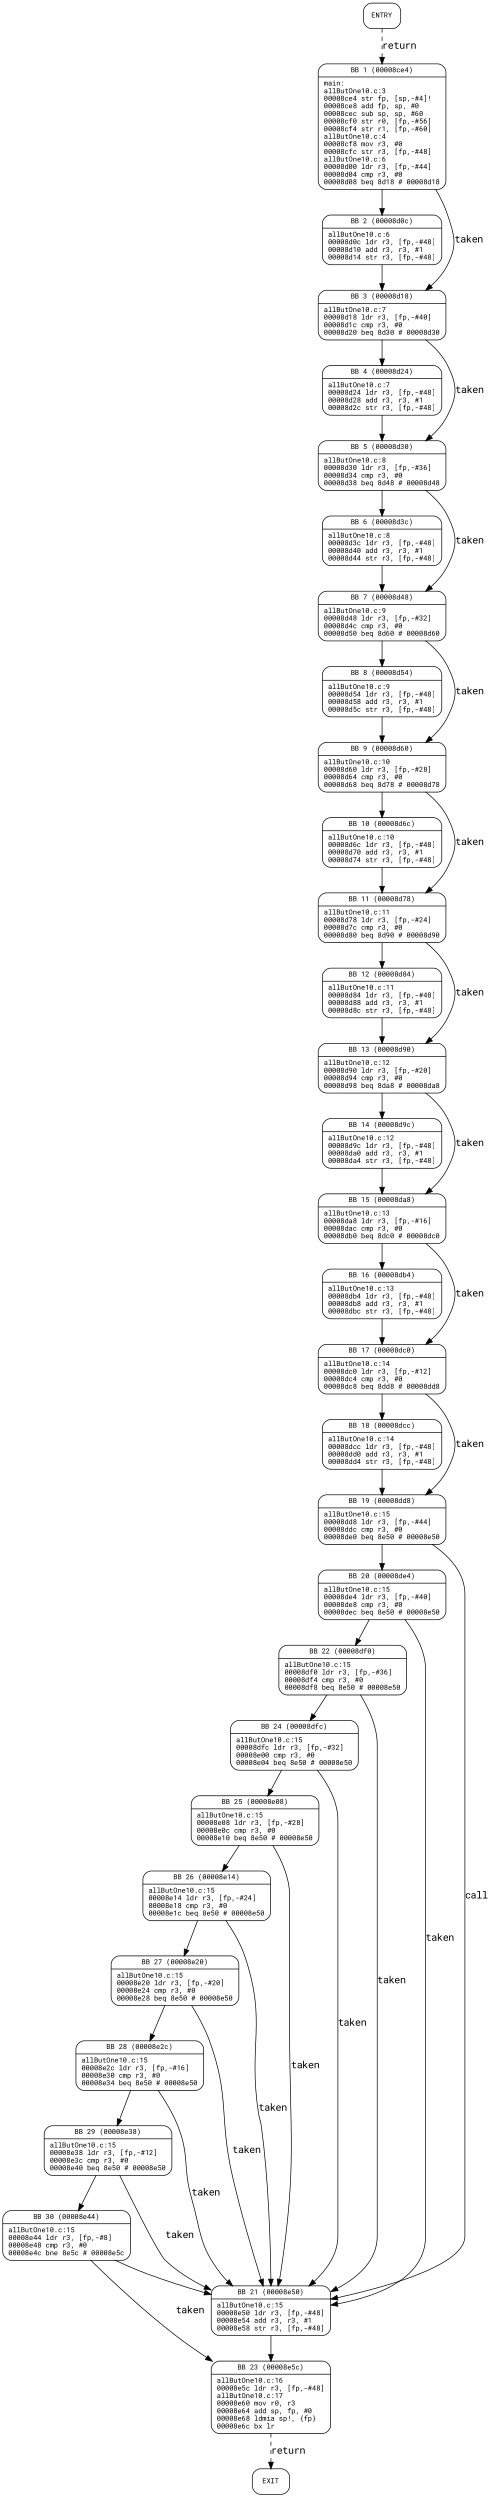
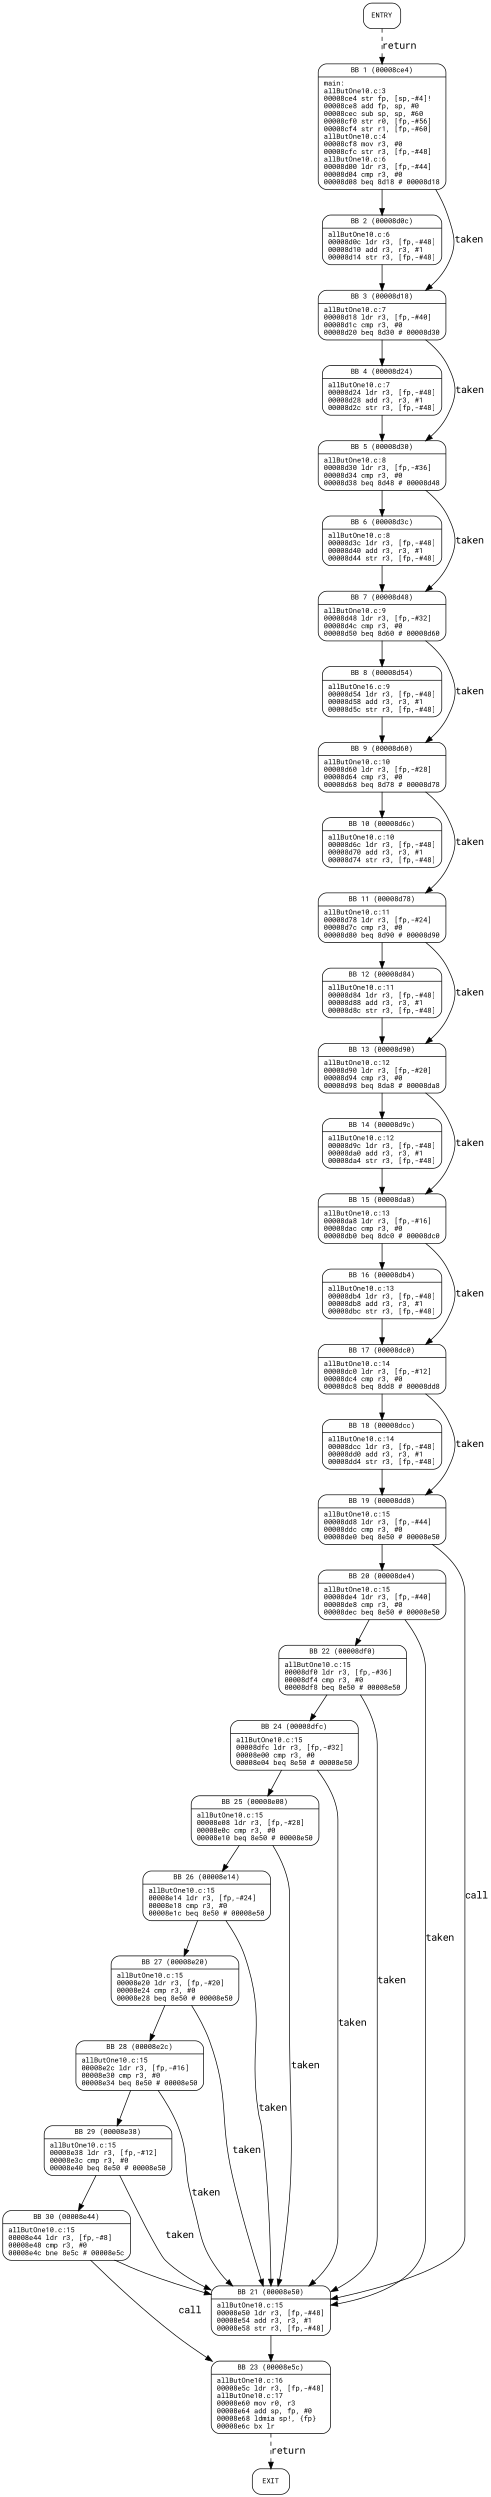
  digraph {
    fontname="Roboto Mono"
    node [fontname="Roboto Mono" fontsize=10 labeljust=l shape=Mrecord]
    edge [fontname="Roboto Mono" weight=4]
    n1 [label=ENTRY]
    n2 [label="{BB 1 (00008ce4) | main:\lallButOne10.c:3\l00008ce4    str fp, [sp,-#4]!\l00008ce8    add fp, sp, #0\l00008cec    sub sp, sp, #60\l00008cf0    str r0, [fp,-#56]\l00008cf4    str r1, [fp,-#60]\lallButOne10.c:4\l00008cf8    mov r3, #0\l00008cfc    str r3, [fp,-#48]\lallButOne10.c:6\l00008d00    ldr r3, [fp,-#44]\l00008d04    cmp r3, #0\l00008d08    beq 8d18    # 00008d18\l }"]
    n3 [label="{BB 2 (00008d0c) | allButOne10.c:6\l00008d0c    ldr r3, [fp,-#48]\l00008d10    add r3, r3, #1\l00008d14    str r3, [fp,-#48]\l }"]
    n4 [label="{BB 3 (00008d18) | allButOne10.c:7\l00008d18    ldr r3, [fp,-#40]\l00008d1c    cmp r3, #0\l00008d20    beq 8d30    # 00008d30\l }"]
    n5 [label="{BB 4 (00008d24) | allButOne10.c:7\l00008d24    ldr r3, [fp,-#48]\l00008d28    add r3, r3, #1\l00008d2c    str r3, [fp,-#48]\l }"]
    n6 [label="{BB 5 (00008d30) | allButOne10.c:8\l00008d30    ldr r3, [fp,-#36]\l00008d34    cmp r3, #0\l00008d38    beq 8d48    # 00008d48\l }"]
    n7 [label="{BB 6 (00008d3c) | allButOne10.c:8\l00008d3c    ldr r3, [fp,-#48]\l00008d40    add r3, r3, #1\l00008d44    str r3, [fp,-#48]\l }"]
    n8 [label="{BB 7 (00008d48) | allButOne10.c:9\l00008d48    ldr r3, [fp,-#32]\l00008d4c    cmp r3, #0\l00008d50    beq 8d60    # 00008d60\l }"]
-   n9 [label="{BB 8 (00008d54) | allButOne10.c:9\l00008d54    ldr r3, [fp,-#48]\l00008d58    add r3, r3, #1\l00008d5c    str r3, [fp,-#48]\l }"]
+   n9 [label="{BB 8 (00008d54) | allButOne16.c:9\l00008d54    ldr r3, [fp,-#48]\l00008d58    add r3, r3, #1\l00008d5c    str r3, [fp,-#48]\l }"]
    n10 [label="{BB 9 (00008d60) | allButOne10.c:10\l00008d60    ldr r3, [fp,-#28]\l00008d64    cmp r3, #0\l00008d68    beq 8d78    # 00008d78\l }"]
    n11 [label="{BB 10 (00008d6c) | allButOne10.c:10\l00008d6c    ldr r3, [fp,-#48]\l00008d70    add r3, r3, #1\l00008d74    str r3, [fp,-#48]\l }"]
    n12 [label="{BB 11 (00008d78) | allButOne10.c:11\l00008d78    ldr r3, [fp,-#24]\l00008d7c    cmp r3, #0\l00008d80    beq 8d90    # 00008d90\l }"]
    n13 [label="{BB 12 (00008d84) | allButOne10.c:11\l00008d84    ldr r3, [fp,-#48]\l00008d88    add r3, r3, #1\l00008d8c    str r3, [fp,-#48]\l }"]
    n14 [label="{BB 13 (00008d90) | allButOne10.c:12\l00008d90    ldr r3, [fp,-#20]\l00008d94    cmp r3, #0\l00008d98    beq 8da8    # 00008da8\l }"]
    n15 [label="{BB 14 (00008d9c) | allButOne10.c:12\l00008d9c    ldr r3, [fp,-#48]\l00008da0    add r3, r3, #1\l00008da4    str r3, [fp,-#48]\l }"]
    n16 [label="{BB 15 (00008da8) | allButOne10.c:13\l00008da8    ldr r3, [fp,-#16]\l00008dac    cmp r3, #0\l00008db0    beq 8dc0    # 00008dc0\l }"]
    n17 [label="{BB 16 (00008db4) | allButOne10.c:13\l00008db4    ldr r3, [fp,-#48]\l00008db8    add r3, r3, #1\l00008dbc    str r3, [fp,-#48]\l }"]
    n18 [label="{BB 17 (00008dc0) | allButOne10.c:14\l00008dc0    ldr r3, [fp,-#12]\l00008dc4    cmp r3, #0\l00008dc8    beq 8dd8    # 00008dd8\l }"]
    n19 [label="{BB 18 (00008dcc) | allButOne10.c:14\l00008dcc    ldr r3, [fp,-#48]\l00008dd0    add r3, r3, #1\l00008dd4    str r3, [fp,-#48]\l }"]
    n20 [label="{BB 19 (00008dd8) | allButOne10.c:15\l00008dd8    ldr r3, [fp,-#44]\l00008ddc    cmp r3, #0\l00008de0    beq 8e50    # 00008e50\l }"]
    n21 [label="{BB 20 (00008de4) | allButOne10.c:15\l00008de4    ldr r3, [fp,-#40]\l00008de8    cmp r3, #0\l00008dec    beq 8e50    # 00008e50\l }"]
    n22 [label="{BB 21 (00008e50) | allButOne10.c:15\l00008e50    ldr r3, [fp,-#48]\l00008e54    add r3, r3, #1\l00008e58    str r3, [fp,-#48]\l }"]
    n23 [label="{BB 22 (00008df0) | allButOne10.c:15\l00008df0    ldr r3, [fp,-#36]\l00008df4    cmp r3, #0\l00008df8    beq 8e50    # 00008e50\l }"]
    n24 [label="{BB 23 (00008e5c) | allButOne10.c:16\l00008e5c    ldr r3, [fp,-#48]\lallButOne10.c:17\l00008e60    mov r0, r3\l00008e64    add sp, fp, #0\l00008e68    ldmia sp!, \{fp\}\l00008e6c    bx lr\l }"]
    n25 [label="{BB 24 (00008dfc) | allButOne10.c:15\l00008dfc    ldr r3, [fp,-#32]\l00008e00    cmp r3, #0\l00008e04    beq 8e50    # 00008e50\l }"]
    n26 [label=EXIT]
    n27 [label="{BB 25 (00008e08) | allButOne10.c:15\l00008e08    ldr r3, [fp,-#28]\l00008e0c    cmp r3, #0\l00008e10    beq 8e50    # 00008e50\l }"]
    n28 [label="{BB 26 (00008e14) | allButOne10.c:15\l00008e14    ldr r3, [fp,-#24]\l00008e18    cmp r3, #0\l00008e1c    beq 8e50    # 00008e50\l }"]
    n29 [label="{BB 27 (00008e20) | allButOne10.c:15\l00008e20    ldr r3, [fp,-#20]\l00008e24    cmp r3, #0\l00008e28    beq 8e50    # 00008e50\l }"]
    n30 [label="{BB 28 (00008e2c) | allButOne10.c:15\l00008e2c    ldr r3, [fp,-#16]\l00008e30    cmp r3, #0\l00008e34    beq 8e50    # 00008e50\l }"]
    n31 [label="{BB 29 (00008e38) | allButOne10.c:15\l00008e38    ldr r3, [fp,-#12]\l00008e3c    cmp r3, #0\l00008e40    beq 8e50    # 00008e50\l }"]
    n32 [label="{BB 30 (00008e44) | allButOne10.c:15\l00008e44    ldr r3, [fp,-#8]\l00008e48    cmp r3, #0\l00008e4c    bne 8e5c    # 00008e5c\l }"]
    n1 -> n2 [label=return style=dashed weight=2]
    n2 -> n3
    n2 -> n4 [label=taken weight=3]
    n3 -> n4
    n4 -> n5
    n4 -> n6 [label=taken weight=3]
    n5 -> n6
    n6 -> n7
    n6 -> n8 [label=taken weight=3]
    n7 -> n8
    n8 -> n9
    n8 -> n10 [label=taken weight=3]
    n9 -> n10
    n10 -> n11
    n10 -> n12 [label=taken weight=3]
-   n11 -> n12
    n12 -> n13
    n12 -> n14 [label=taken weight=3]
    n13 -> n14
    n14 -> n15
    n14 -> n16 [label=taken weight=3]
    n15 -> n16
    n16 -> n17
    n16 -> n18 [label=taken weight=3]
    n17 -> n18
    n18 -> n19
    n18 -> n20 [label=taken weight=3]
    n19 -> n20
    n20 -> n21
    n20 -> n22 [label=call weight=3]
    n21 -> n22 [label=taken weight=3]
    n21 -> n23
    n22 -> n24
    n23 -> n22 [label=taken weight=3]
    n23 -> n25
    n24 -> n26 [label=return style=dashed weight=2]
    n25 -> n22 [label=taken weight=3]
    n25 -> n27
    n27 -> n22 [label=taken weight=3]
    n27 -> n28
    n28 -> n22 [label=taken weight=3]
    n28 -> n29
    n29 -> n22 [label=taken weight=3]
    n29 -> n30
    n30 -> n22 [label=taken weight=3]
    n30 -> n31
    n31 -> n22 [label=taken weight=3]
    n31 -> n32
    n32 -> n22
-   n32 -> n24 [label=taken weight=3]
+   n32 -> n24 [label=call weight=3]
  }
